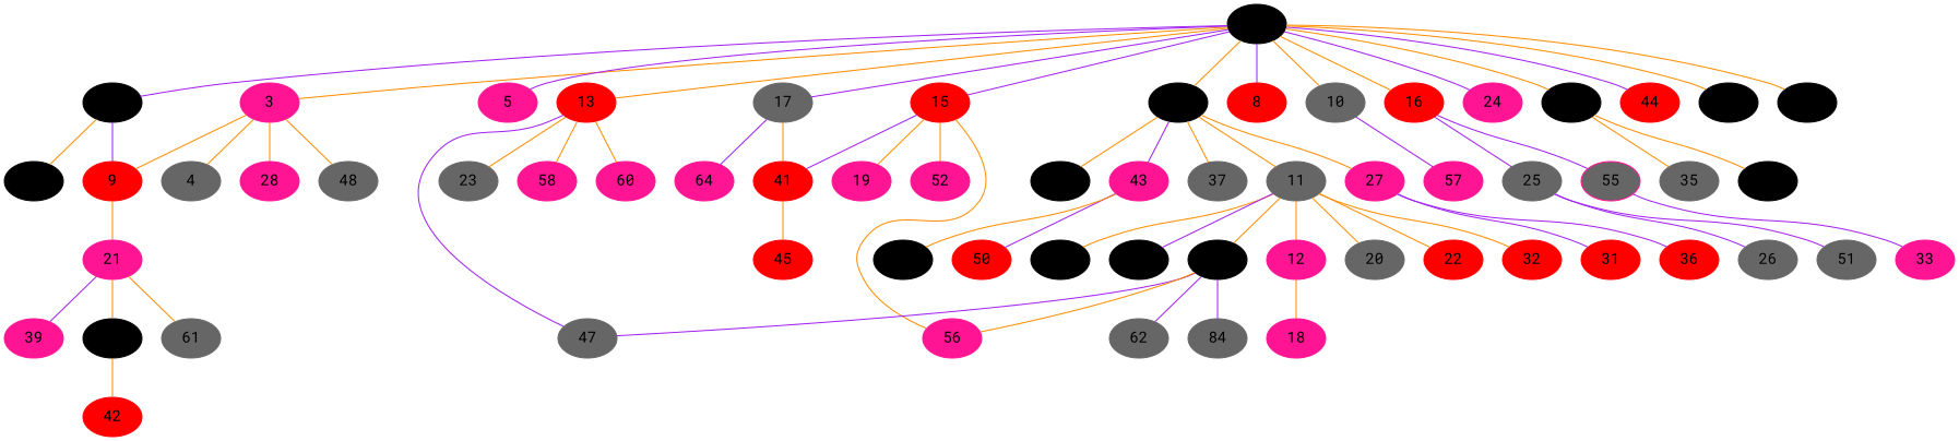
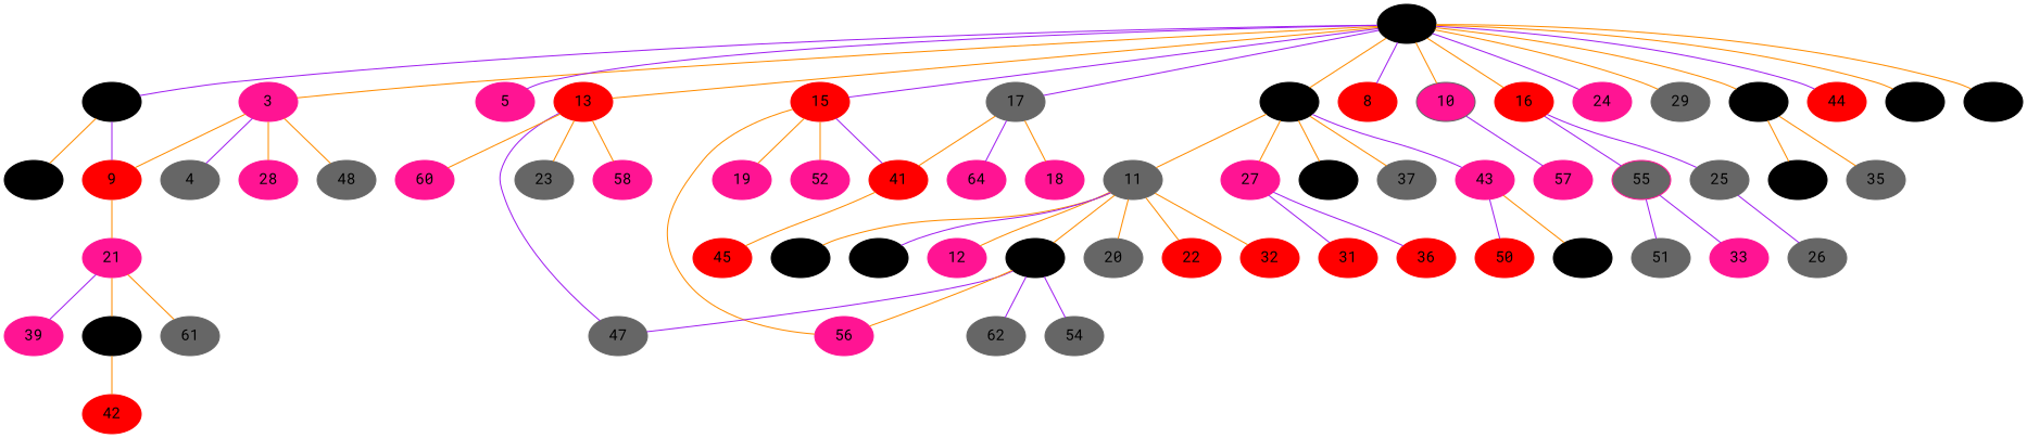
  graph {
    fontname="Roboto Mono"
    node [color=deeppink fontname="Roboto Mono" style=filled]
    edge [color=darkorange fontname="Roboto Mono"]
    1 [color=black]
    2 [color=black]
    3
    5
    7 [color=black]
    8 [color=red]
-   10 [color=gray40]
+   10 [color=gray40 fillcolor=deeppink]
    13 [color=red]
    15 [color=red]
    16 [color=red]
    17 [color=gray40]
    24
+   29 [color=gray40]
    30 [color=black]
    44 [color=red]
    49 [color=black]
    59 [color=black]
    6 [color=black]
    9 [color=red]
    4 [color=gray40]
    28
    48 [color=gray40]
    11 [color=gray40]
    27
    34 [color=black]
    37 [color=gray40]
    43
    57
    23 [color=gray40]
    47 [color=gray40]
    58
    60
    56
    19
    41 [color=red]
    52
    25 [color=gray40]
    55 [fillcolor=gray40]
    18
    64
    35 [color=gray40]
    53 [color=black]
    21
    12
    14 [color=black]
    20 [color=gray40]
    22 [color=red]
    32 [color=red]
    38 [color=black]
    46 [color=black]
    31 [color=red]
    36 [color=red]
    50 [color=red]
    63 [color=black]
    39
    40 [color=black]
    61 [color=gray40]
-   54 [color=gray40 label=84]
+   54 [color=gray40]
    62 [color=gray40]
    45 [color=red]
    26 [color=gray40]
    51 [color=gray40]
    33
    42 [color=red]
    1 -- 2 [color=purple]
    1 -- 3
    1 -- 5 [color=purple]
    1 -- 7
    1 -- 8 [color=purple]
    1 -- 10
    1 -- 13
    1 -- 15 [color=purple]
    1 -- 16
    1 -- 17 [color=purple]
    1 -- 24 [color=purple]
+   1 -- 29
    1 -- 30
    1 -- 44 [color=purple]
    1 -- 49
    1 -- 59
    2 -- 6
    2 -- 9 [color=purple]
    3 -- 9
-   3 -- 4
+   3 -- 4 [color=purple]
    3 -- 28
    3 -- 48
    7 -- 11
    7 -- 27
    7 -- 34
    7 -- 37
    7 -- 43 [color=purple]
    10 -- 57 [color=purple]
    13 -- 23
    13 -- 47 [color=purple]
    13 -- 58
    13 -- 60
    15 -- 56
    15 -- 19
    15 -- 41 [color=purple]
    15 -- 52
    16 -- 25 [color=purple]
    16 -- 55 [color=purple]
    17 -- 41
-   12 -- 18
+   17 -- 18
    17 -- 64 [color=purple]
    30 -- 35
    30 -- 53
    9 -- 21
    11 -- 12
    11 -- 14
    11 -- 20
    11 -- 22
    11 -- 32
    11 -- 38
    11 -- 46 [color=purple]
    27 -- 31 [color=purple]
    27 -- 36 [color=purple]
    43 -- 50 [color=purple]
    43 -- 63
    41 -- 45
    25 -- 26 [color=purple]
-   25 -- 51 [color=purple]
+   55 -- 51 [color=purple]
    55 -- 33 [color=purple]
    21 -- 39 [color=purple]
    21 -- 40
    21 -- 61
    14 -- 47 [color=purple]
    14 -- 56
    14 -- 54 [color=purple]
    14 -- 62 [color=purple]
    40 -- 42
  }
